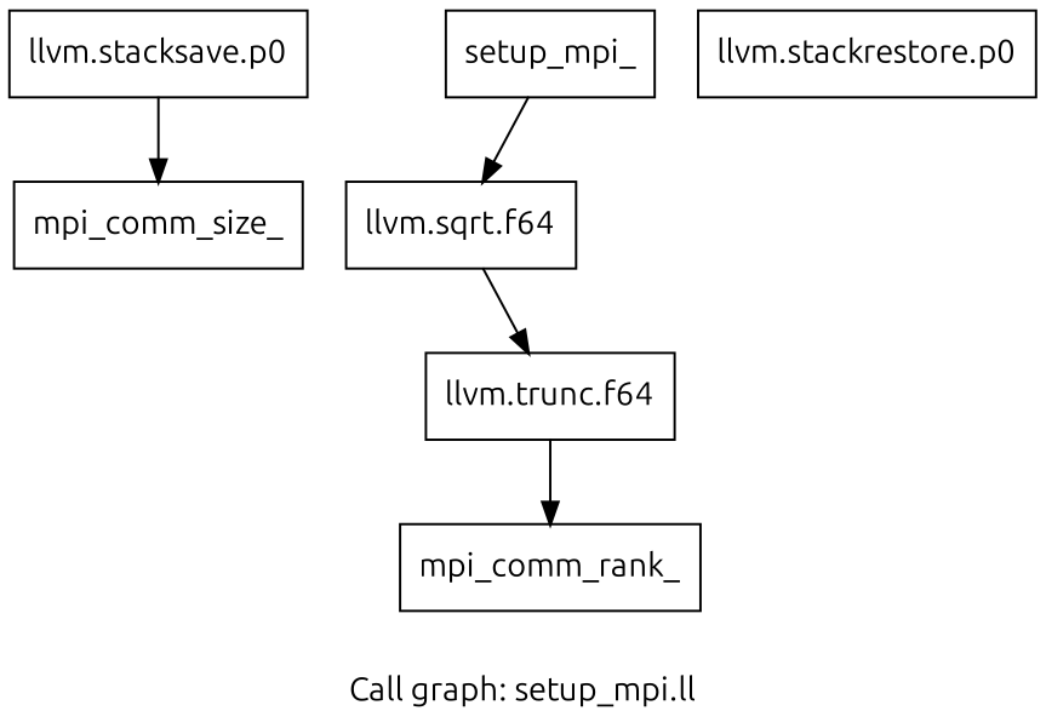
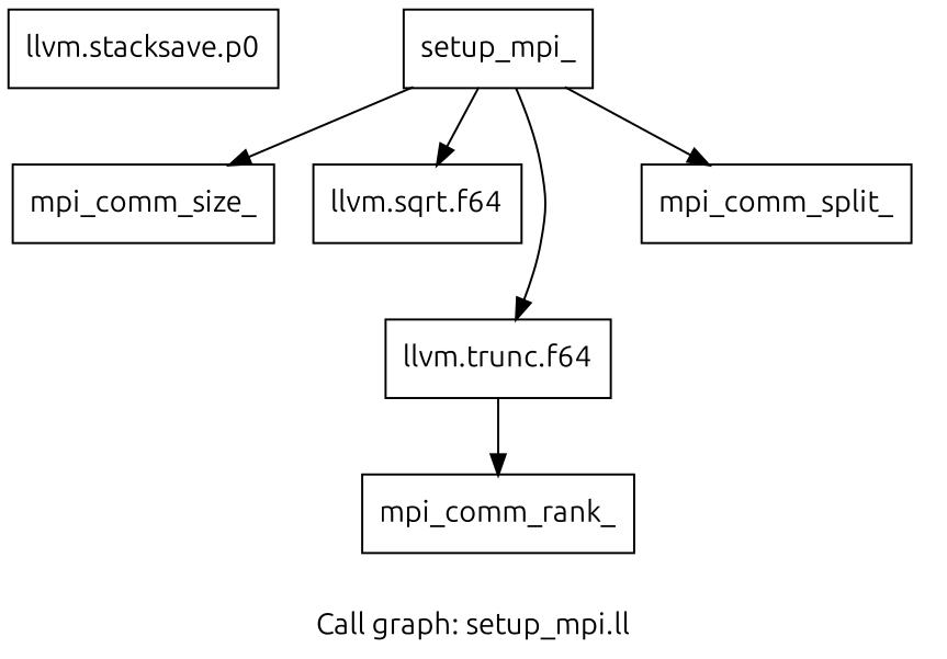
  digraph {
    fontname=Ubuntu
    label="Call graph: setup_mpi.ll"
    node [fontname=Ubuntu shape=record]
    edge [fontname=Ubuntu]
    n1 [label="{setup_mpi_}"]
    n2 [label="{mpi_comm_size_}"]
    n3 [label="{llvm.sqrt.f64}"]
    n4 [label="{llvm.trunc.f64}"]
+   n5 [label="{mpi_comm_split_}"]
    n6 [label="{mpi_comm_rank_}"]
    n7 [label="{llvm.stacksave.p0}"]
-   n8 [label="{llvm.stackrestore.p0}"]
-   n7 -> n2
+   n1 -> n2
    n1 -> n3
-   n3 -> n4
+   n1 -> n4
+   n1 -> n5
    n4 -> n6
  }
